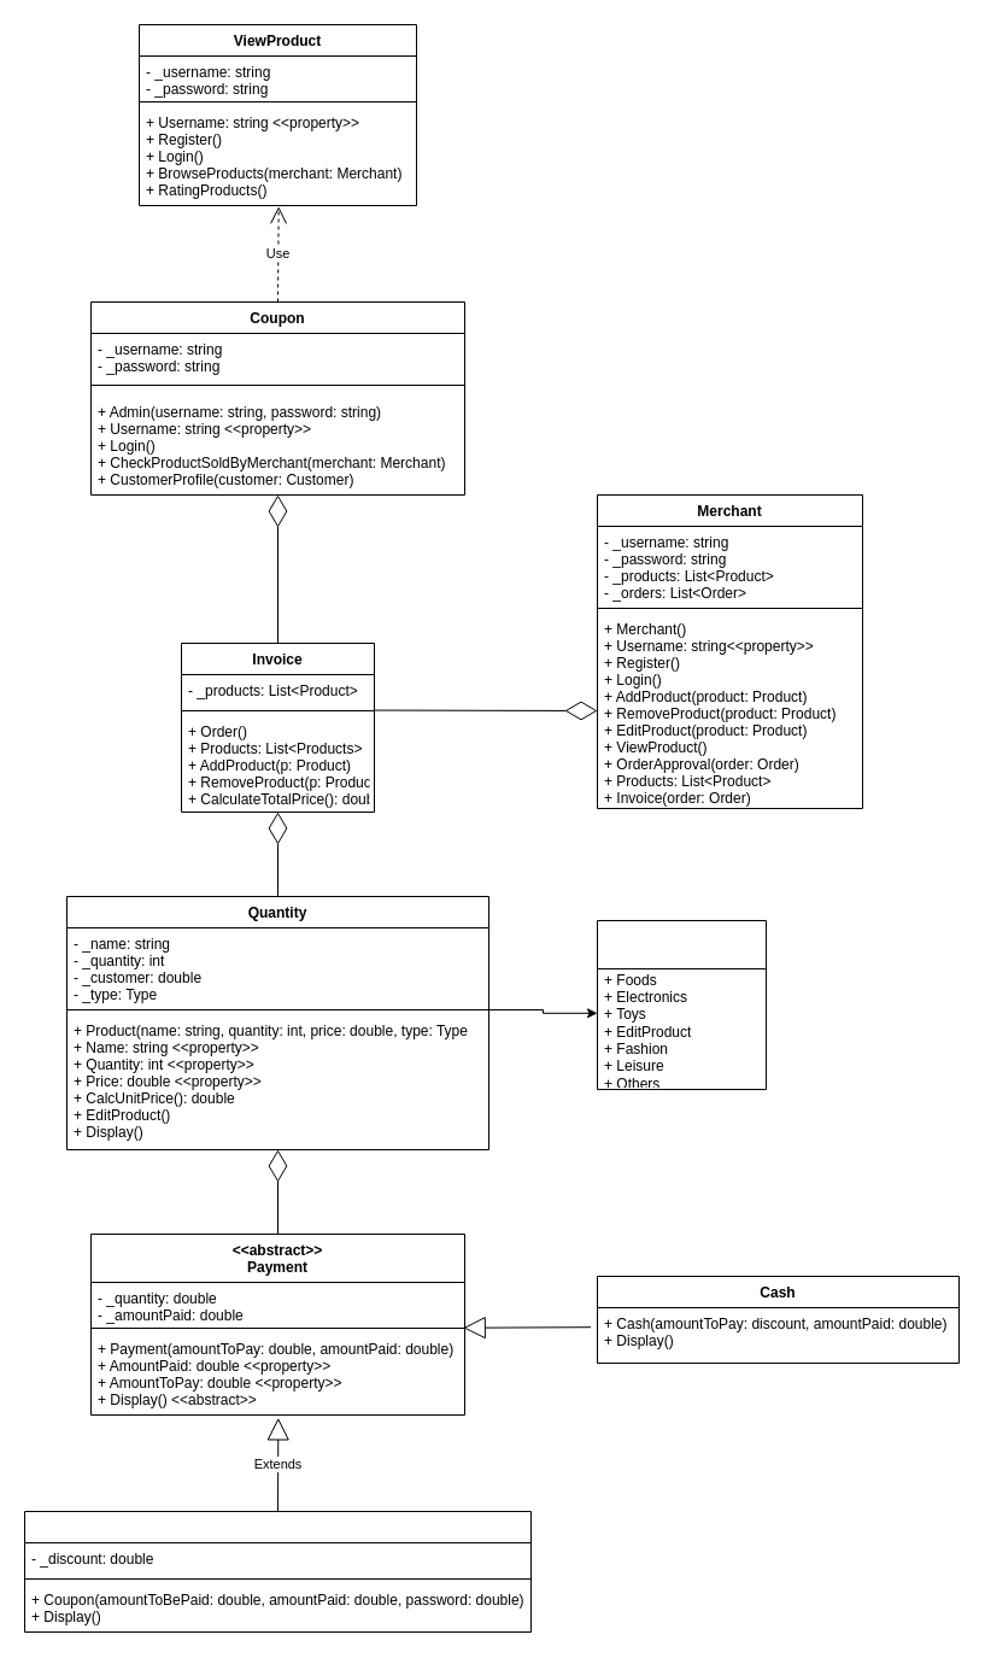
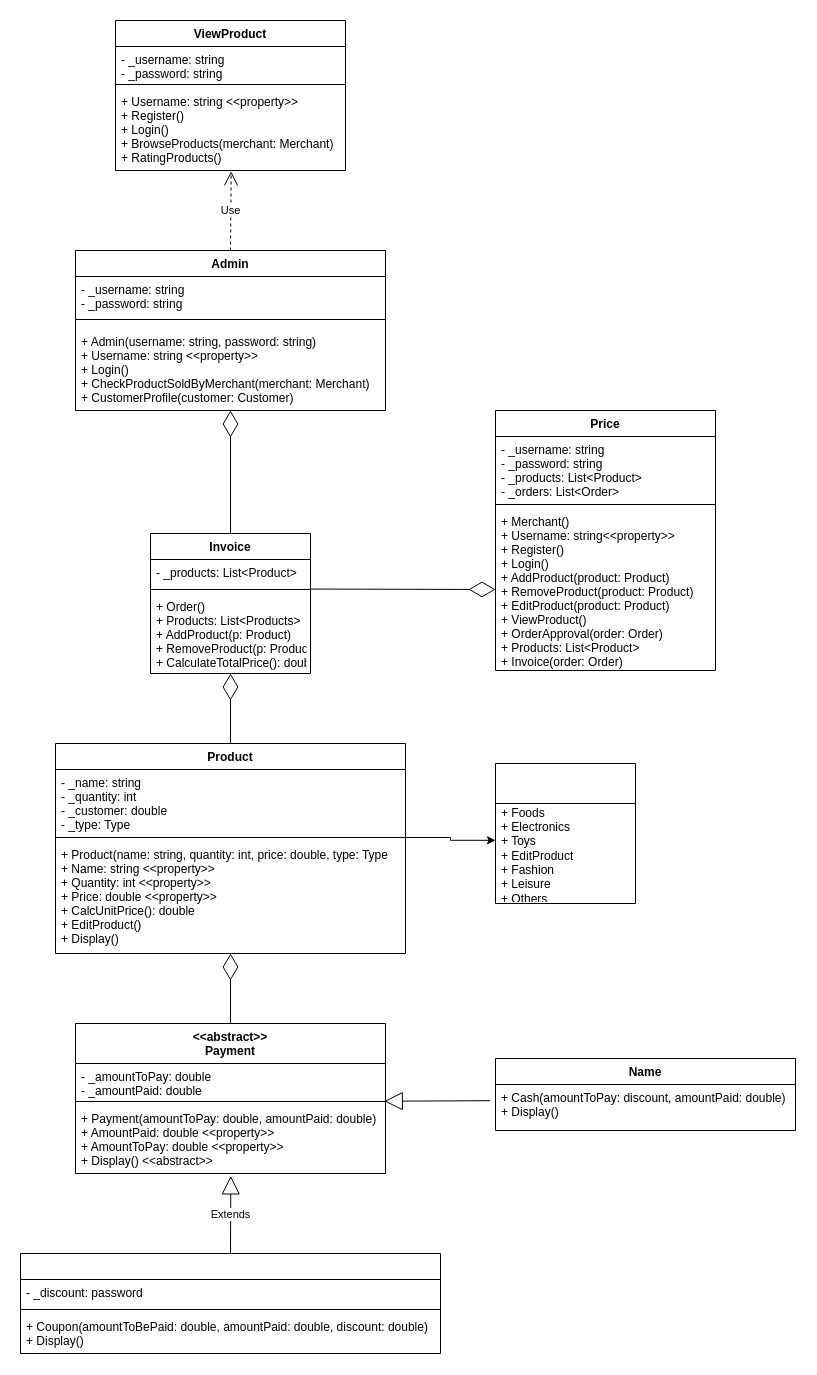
  <mxCell id="0" />
  <mxCell id="1" parent="0" />
- <mxCell id="2" value="Coupon" style="swimlane;fontStyle=1;align=center;verticalAlign=top;childLayout=stackLayout;horizontal=1;startSize=26;horizontalStack=0;resizeParent=1;resizeParentMax=0;resizeLast=0;collapsible=1;marginBottom=0;" parent="1" vertex="1"><mxGeometry x="75" y="250" width="310" height="160" as="geometry" /></mxCell>
+ <mxCell id="2" value="Admin" style="swimlane;fontStyle=1;align=center;verticalAlign=top;childLayout=stackLayout;horizontal=1;startSize=26;horizontalStack=0;resizeParent=1;resizeParentMax=0;resizeLast=0;collapsible=1;marginBottom=0;" parent="1" vertex="1"><mxGeometry x="75" y="250" width="310" height="160" as="geometry" /></mxCell>
  <mxCell id="3" value="- _username: string&#10;- _password: string" style="text;strokeColor=none;fillColor=none;align=left;verticalAlign=top;spacingLeft=4;spacingRight=4;overflow=hidden;rotatable=0;points=[[0,0.5],[1,0.5]];portConstraint=eastwest;" parent="2" vertex="1"><mxGeometry y="26" width="310" height="34" as="geometry" /></mxCell>
  <mxCell id="4" value="" style="line;strokeWidth=1;fillColor=none;align=left;verticalAlign=middle;spacingTop=-1;spacingLeft=3;spacingRight=3;rotatable=0;labelPosition=right;points=[];portConstraint=eastwest;" parent="2" vertex="1"><mxGeometry y="60" width="310" height="18" as="geometry" /></mxCell>
  <mxCell id="5" value="+ Admin(username: string, password: string)&#10;+ Username: string &lt;&lt;property&gt;&gt;&#10;+ Login()&#10;+ CheckProductSoldByMerchant(merchant: Merchant)&#10;+ CustomerProfile(customer: Customer)" style="text;strokeColor=none;fillColor=none;align=left;verticalAlign=top;spacingLeft=4;spacingRight=4;overflow=hidden;rotatable=0;points=[[0,0.5],[1,0.5]];portConstraint=eastwest;" parent="2" vertex="1"><mxGeometry y="78" width="310" height="82" as="geometry" /></mxCell>
- <mxCell id="6" value="Cash" style="swimlane;fontStyle=1;align=center;verticalAlign=top;childLayout=stackLayout;horizontal=1;startSize=26;horizontalStack=0;resizeParent=1;resizeParentMax=0;resizeLast=0;collapsible=1;marginBottom=0;" parent="1" vertex="1"><mxGeometry x="495" y="1058" width="300" height="72" as="geometry" /></mxCell>
+ <mxCell id="6" value="Name" style="swimlane;fontStyle=1;align=center;verticalAlign=top;childLayout=stackLayout;horizontal=1;startSize=26;horizontalStack=0;resizeParent=1;resizeParentMax=0;resizeLast=0;collapsible=1;marginBottom=0;" parent="1" vertex="1"><mxGeometry x="495" y="1058" width="300" height="72" as="geometry" /></mxCell>
  <mxCell id="7" value="+ Cash(amountToPay: discount, amountPaid: double)&#10;+ Display()" style="text;strokeColor=none;fillColor=none;align=left;verticalAlign=top;spacingLeft=4;spacingRight=4;overflow=hidden;rotatable=0;points=[[0,0.5],[1,0.5]];portConstraint=eastwest;" parent="6" vertex="1"><mxGeometry y="26" width="300" height="46" as="geometry" /></mxCell>
  <mxCell id="8" value=" " style="swimlane;fontStyle=1;align=center;verticalAlign=top;childLayout=stackLayout;horizontal=1;startSize=26;horizontalStack=0;resizeParent=1;resizeParentMax=0;resizeLast=0;collapsible=1;marginBottom=0;" parent="1" vertex="1"><mxGeometry x="20" y="1253" width="420" height="100" as="geometry" /></mxCell>
- <mxCell id="9" value="- _discount: double" style="text;strokeColor=none;fillColor=none;align=left;verticalAlign=top;spacingLeft=4;spacingRight=4;overflow=hidden;rotatable=0;points=[[0,0.5],[1,0.5]];portConstraint=eastwest;" parent="8" vertex="1"><mxGeometry y="26" width="420" height="26" as="geometry" /></mxCell>
+ <mxCell id="9" value="- _discount: password" style="text;strokeColor=none;fillColor=none;align=left;verticalAlign=top;spacingLeft=4;spacingRight=4;overflow=hidden;rotatable=0;points=[[0,0.5],[1,0.5]];portConstraint=eastwest;" parent="8" vertex="1"><mxGeometry y="26" width="420" height="26" as="geometry" /></mxCell>
  <mxCell id="10" value="" style="line;strokeWidth=1;fillColor=none;align=left;verticalAlign=middle;spacingTop=-1;spacingLeft=3;spacingRight=3;rotatable=0;labelPosition=right;points=[];portConstraint=eastwest;" parent="8" vertex="1"><mxGeometry y="52" width="420" height="8" as="geometry" /></mxCell>
- <mxCell id="11" value="+ Coupon(amountToBePaid: double, amountPaid: double, password: double)&#10;+ Display()" style="text;strokeColor=none;fillColor=none;align=left;verticalAlign=top;spacingLeft=4;spacingRight=4;overflow=hidden;rotatable=0;points=[[0,0.5],[1,0.5]];portConstraint=eastwest;" parent="8" vertex="1"><mxGeometry y="60" width="420" height="40" as="geometry" /></mxCell>
+ <mxCell id="11" value="+ Coupon(amountToBePaid: double, amountPaid: double, discount: double)&#10;+ Display()" style="text;strokeColor=none;fillColor=none;align=left;verticalAlign=top;spacingLeft=4;spacingRight=4;overflow=hidden;rotatable=0;points=[[0,0.5],[1,0.5]];portConstraint=eastwest;" parent="8" vertex="1"><mxGeometry y="60" width="420" height="40" as="geometry" /></mxCell>
  <mxCell id="12" value="ViewProduct" style="swimlane;fontStyle=1;align=center;verticalAlign=top;childLayout=stackLayout;horizontal=1;startSize=26;horizontalStack=0;resizeParent=1;resizeParentMax=0;resizeLast=0;collapsible=1;marginBottom=0;" parent="1" vertex="1"><mxGeometry x="115" y="20" width="230" height="150" as="geometry" /></mxCell>
  <mxCell id="13" value="- _username: string&#10;- _password: string" style="text;strokeColor=none;fillColor=none;align=left;verticalAlign=top;spacingLeft=4;spacingRight=4;overflow=hidden;rotatable=0;points=[[0,0.5],[1,0.5]];portConstraint=eastwest;" parent="12" vertex="1"><mxGeometry y="26" width="230" height="34" as="geometry" /></mxCell>
  <mxCell id="14" value="" style="line;strokeWidth=1;fillColor=none;align=left;verticalAlign=middle;spacingTop=-1;spacingLeft=3;spacingRight=3;rotatable=0;labelPosition=right;points=[];portConstraint=eastwest;" parent="12" vertex="1"><mxGeometry y="60" width="230" height="8" as="geometry" /></mxCell>
  <mxCell id="15" value="+ Username: string &lt;&lt;property&gt;&gt;&#10;+ Register()&#10;+ Login()&#10;+ BrowseProducts(merchant: Merchant)&#10;+ RatingProducts()" style="text;strokeColor=none;fillColor=none;align=left;verticalAlign=top;spacingLeft=4;spacingRight=4;overflow=hidden;rotatable=0;points=[[0,0.5],[1,0.5]];portConstraint=eastwest;" parent="12" vertex="1"><mxGeometry y="68" width="230" height="82" as="geometry" /></mxCell>
- <mxCell id="16" value="Merchant" style="swimlane;fontStyle=1;align=center;verticalAlign=top;childLayout=stackLayout;horizontal=1;startSize=26;horizontalStack=0;resizeParent=1;resizeParentMax=0;resizeLast=0;collapsible=1;marginBottom=0;" parent="1" vertex="1"><mxGeometry x="495" y="410" width="220" height="260" as="geometry" /></mxCell>
+ <mxCell id="16" value="Price" style="swimlane;fontStyle=1;align=center;verticalAlign=top;childLayout=stackLayout;horizontal=1;startSize=26;horizontalStack=0;resizeParent=1;resizeParentMax=0;resizeLast=0;collapsible=1;marginBottom=0;" parent="1" vertex="1"><mxGeometry x="495" y="410" width="220" height="260" as="geometry" /></mxCell>
  <mxCell id="17" value="- _username: string&#10;- _password: string&#10;- _products: List&lt;Product&gt;&#10;- _orders: List&lt;Order&gt;&#10;" style="text;strokeColor=none;fillColor=none;align=left;verticalAlign=top;spacingLeft=4;spacingRight=4;overflow=hidden;rotatable=0;points=[[0,0.5],[1,0.5]];portConstraint=eastwest;" parent="16" vertex="1"><mxGeometry y="26" width="220" height="64" as="geometry" /></mxCell>
  <mxCell id="18" value="" style="line;strokeWidth=1;fillColor=none;align=left;verticalAlign=middle;spacingTop=-1;spacingLeft=3;spacingRight=3;rotatable=0;labelPosition=right;points=[];portConstraint=eastwest;" parent="16" vertex="1"><mxGeometry y="90" width="220" height="8" as="geometry" /></mxCell>
  <mxCell id="19" value="+ Merchant()&#10;+ Username: string&lt;&lt;property&gt;&gt;&#10;+ Register()&#10;+ Login()&#10;+ AddProduct(product: Product)&#10;+ RemoveProduct(product: Product)&#10;+ EditProduct(product: Product)&#10;+ ViewProduct()&#10;+ OrderApproval(order: Order)&#10;+ Products: List&lt;Product&gt;&#10;+ Invoice(order: Order)" style="text;strokeColor=none;fillColor=none;align=left;verticalAlign=top;spacingLeft=4;spacingRight=4;overflow=hidden;rotatable=0;points=[[0,0.5],[1,0.5]];portConstraint=eastwest;" parent="16" vertex="1"><mxGeometry y="98" width="220" height="162" as="geometry" /></mxCell>
  <mxCell id="20" value="Invoice" style="swimlane;fontStyle=1;align=center;verticalAlign=top;childLayout=stackLayout;horizontal=1;startSize=26;horizontalStack=0;resizeParent=1;resizeParentMax=0;resizeLast=0;collapsible=1;marginBottom=0;" parent="1" vertex="1"><mxGeometry x="150" y="533" width="160" height="140" as="geometry" /></mxCell>
  <mxCell id="21" value="- _products: List&lt;Product&gt;&#10;" style="text;strokeColor=none;fillColor=none;align=left;verticalAlign=top;spacingLeft=4;spacingRight=4;overflow=hidden;rotatable=0;points=[[0,0.5],[1,0.5]];portConstraint=eastwest;" parent="20" vertex="1"><mxGeometry y="26" width="160" height="26" as="geometry" /></mxCell>
  <mxCell id="22" value="" style="line;strokeWidth=1;fillColor=none;align=left;verticalAlign=middle;spacingTop=-1;spacingLeft=3;spacingRight=3;rotatable=0;labelPosition=right;points=[];portConstraint=eastwest;" parent="20" vertex="1"><mxGeometry y="52" width="160" height="8" as="geometry" /></mxCell>
  <mxCell id="23" value="+ Order()&#10;+ Products: List&lt;Products&gt;&#10;+ AddProduct(p: Product)&#10;+ RemoveProduct(p: Product)&#10;+ CalculateTotalPrice(): double" style="text;strokeColor=none;fillColor=none;align=left;verticalAlign=top;spacingLeft=4;spacingRight=4;overflow=hidden;rotatable=0;points=[[0,0.5],[1,0.5]];portConstraint=eastwest;" parent="20" vertex="1"><mxGeometry y="60" width="160" height="80" as="geometry" /></mxCell>
  <mxCell id="24" value="&lt;&lt;abstract&gt;&gt;&#10;Payment" style="swimlane;fontStyle=1;align=center;verticalAlign=top;childLayout=stackLayout;horizontal=1;startSize=40;horizontalStack=0;resizeParent=1;resizeParentMax=0;resizeLast=0;collapsible=1;marginBottom=0;" parent="1" vertex="1"><mxGeometry x="75" y="1023" width="310" height="150" as="geometry" /></mxCell>
- <mxCell id="25" value="- _quantity: double&#10;- _amountPaid: double" style="text;strokeColor=none;fillColor=none;align=left;verticalAlign=top;spacingLeft=4;spacingRight=4;overflow=hidden;rotatable=0;points=[[0,0.5],[1,0.5]];portConstraint=eastwest;" parent="24" vertex="1"><mxGeometry y="40" width="310" height="34" as="geometry" /></mxCell>
+ <mxCell id="25" value="- _amountToPay: double&#10;- _amountPaid: double" style="text;strokeColor=none;fillColor=none;align=left;verticalAlign=top;spacingLeft=4;spacingRight=4;overflow=hidden;rotatable=0;points=[[0,0.5],[1,0.5]];portConstraint=eastwest;" parent="24" vertex="1"><mxGeometry y="40" width="310" height="34" as="geometry" /></mxCell>
  <mxCell id="26" value="" style="line;strokeWidth=1;fillColor=none;align=left;verticalAlign=middle;spacingTop=-1;spacingLeft=3;spacingRight=3;rotatable=0;labelPosition=right;points=[];portConstraint=eastwest;" parent="24" vertex="1"><mxGeometry y="74" width="310" height="8" as="geometry" /></mxCell>
  <mxCell id="27" value="+ Payment(amountToPay: double, amountPaid: double)&#10;+ AmountPaid: double &lt;&lt;property&gt;&gt;&#10;+ AmountToPay: double &lt;&lt;property&gt;&gt;&#10;+ Display() &lt;&lt;abstract&gt;&gt;" style="text;strokeColor=none;fillColor=none;align=left;verticalAlign=top;spacingLeft=4;spacingRight=4;overflow=hidden;rotatable=0;points=[[0,0.5],[1,0.5]];portConstraint=eastwest;" parent="24" vertex="1"><mxGeometry y="82" width="310" height="68" as="geometry" /></mxCell>
- <mxCell id="28" value="Quantity" style="swimlane;fontStyle=1;align=center;verticalAlign=top;childLayout=stackLayout;horizontal=1;startSize=26;horizontalStack=0;resizeParent=1;resizeParentMax=0;resizeLast=0;collapsible=1;marginBottom=0;" parent="1" vertex="1"><mxGeometry x="55" y="743" width="350" height="210" as="geometry" /></mxCell>
+ <mxCell id="28" value="Product" style="swimlane;fontStyle=1;align=center;verticalAlign=top;childLayout=stackLayout;horizontal=1;startSize=26;horizontalStack=0;resizeParent=1;resizeParentMax=0;resizeLast=0;collapsible=1;marginBottom=0;" parent="1" vertex="1"><mxGeometry x="55" y="743" width="350" height="210" as="geometry" /></mxCell>
  <mxCell id="29" value="- _name: string&#10;- _quantity: int&#10;- _customer: double&#10;- _type: Type" style="text;strokeColor=none;fillColor=none;align=left;verticalAlign=top;spacingLeft=4;spacingRight=4;overflow=hidden;rotatable=0;points=[[0,0.5],[1,0.5]];portConstraint=eastwest;" parent="28" vertex="1"><mxGeometry y="26" width="350" height="64" as="geometry" /></mxCell>
  <mxCell id="30" value="" style="line;strokeWidth=1;fillColor=none;align=left;verticalAlign=middle;spacingTop=-1;spacingLeft=3;spacingRight=3;rotatable=0;labelPosition=right;points=[];portConstraint=eastwest;" parent="28" vertex="1"><mxGeometry y="90" width="350" height="8" as="geometry" /></mxCell>
  <mxCell id="31" value="+ Product(name: string, quantity: int, price: double, type: Type &#10;+ Name: string &lt;&lt;property&gt;&gt;&#10;+ Quantity: int &lt;&lt;property&gt;&gt;&#10;+ Price: double &lt;&lt;property&gt;&gt;&#10;+ CalcUnitPrice(): double&#10;+ EditProduct()&#10;+ Display()&#10;" style="text;strokeColor=none;fillColor=none;align=left;verticalAlign=top;spacingLeft=4;spacingRight=4;overflow=hidden;rotatable=0;points=[[0,0.5],[1,0.5]];portConstraint=eastwest;" parent="28" vertex="1"><mxGeometry y="98" width="350" height="112" as="geometry" /></mxCell>
  <mxCell id="32" value="&amp;nbsp;" style="swimlane;fontStyle=0;align=center;verticalAlign=top;childLayout=stackLayout;horizontal=1;startSize=40;horizontalStack=0;resizeParent=1;resizeParentMax=0;resizeLast=0;collapsible=0;marginBottom=0;html=1;" parent="1" vertex="1"><mxGeometry x="495" y="763" width="140" height="140" as="geometry" /></mxCell>
  <mxCell id="33" value="+ Foods&lt;br&gt;+ Electronics&lt;br&gt;+ Toys&lt;br&gt;+ EditProduct&lt;br&gt;+ Fashion&lt;br&gt;+ Leisure&lt;br&gt;+ Others" style="text;html=1;strokeColor=none;fillColor=none;align=left;verticalAlign=middle;spacingLeft=4;spacingRight=4;overflow=hidden;rotatable=0;points=[[0,0.5],[1,0.5]];portConstraint=eastwest;" parent="32" vertex="1"><mxGeometry y="40" width="140" height="100" as="geometry" /></mxCell>
  <mxCell id="34" style="edgeStyle=orthogonalEdgeStyle;rounded=0;orthogonalLoop=1;jettySize=auto;html=1;entryX=0;entryY=0.368;entryDx=0;entryDy=0;entryPerimeter=0;" parent="1" source="30" target="33" edge="1"><mxGeometry relative="1" as="geometry"><mxPoint x="415" y="843" as="sourcePoint" /></mxGeometry></mxCell>
  <mxCell id="35" value="" style="endArrow=diamondThin;endFill=0;endSize=24;html=1;exitX=0.5;exitY=0;exitDx=0;exitDy=0;" parent="1" source="28" target="23" edge="1"><mxGeometry width="160" relative="1" as="geometry"><mxPoint x="-15" y="523" as="sourcePoint" /><mxPoint x="145" y="523" as="targetPoint" /><Array as="points" /></mxGeometry></mxCell>
  <mxCell id="36" value="&amp;nbsp;" style="endArrow=block;endSize=16;endFill=0;html=1;entryX=0.996;entryY=0.467;entryDx=0;entryDy=0;entryPerimeter=0;exitX=-0.018;exitY=0.352;exitDx=0;exitDy=0;exitPerimeter=0;" parent="1" source="7" target="26" edge="1"><mxGeometry x="-0.16" y="-27" width="160" relative="1" as="geometry"><mxPoint x="-10" y="1233" as="sourcePoint" /><mxPoint x="150" y="1233" as="targetPoint" /><mxPoint as="offset" /></mxGeometry></mxCell>
  <mxCell id="37" value="Extends" style="endArrow=block;endSize=16;endFill=0;html=1;entryX=0.501;entryY=1.035;entryDx=0;entryDy=0;entryPerimeter=0;exitX=0.5;exitY=0;exitDx=0;exitDy=0;" parent="1" source="8" target="27" edge="1"><mxGeometry width="160" relative="1" as="geometry"><mxPoint x="-10" y="1233" as="sourcePoint" /><mxPoint x="150" y="1233" as="targetPoint" /></mxGeometry></mxCell>
  <mxCell id="38" value="Use" style="endArrow=open;endSize=12;dashed=1;html=1;entryX=0.503;entryY=1.01;entryDx=0;entryDy=0;entryPerimeter=0;exitX=0.5;exitY=0;exitDx=0;exitDy=0;" parent="1" target="15" edge="1" source="2"><mxGeometry width="160" relative="1" as="geometry"><mxPoint x="-25" y="70" as="sourcePoint" /><mxPoint x="5" y="150" as="targetPoint" /></mxGeometry></mxCell>
  <mxCell id="39" value="" style="endArrow=diamondThin;endFill=0;endSize=24;html=1;exitX=0.5;exitY=0;exitDx=0;exitDy=0;" parent="1" source="24" target="31" edge="1"><mxGeometry width="160" relative="1" as="geometry"><mxPoint x="25" y="943" as="sourcePoint" /><mxPoint x="185" y="943" as="targetPoint" /></mxGeometry></mxCell>
  <mxCell id="40" value="" style="endArrow=diamondThin;endFill=0;endSize=24;html=1;entryX=0;entryY=0.5;entryDx=0;entryDy=0;exitX=0.998;exitY=0.445;exitDx=0;exitDy=0;exitPerimeter=0;" parent="1" target="19" edge="1" source="22"><mxGeometry width="160" relative="1" as="geometry"><mxPoint x="-165" y="303" as="sourcePoint" /><mxPoint x="5" y="303" as="targetPoint" /></mxGeometry></mxCell>
  <mxCell id="41" value="&amp;nbsp;" style="endArrow=diamondThin;endFill=0;endSize=24;html=1;exitX=0.5;exitY=0;exitDx=0;exitDy=0;" parent="1" source="20" target="5" edge="1"><mxGeometry x="-0.158" y="-105" width="160" relative="1" as="geometry"><mxPoint x="25" y="243" as="sourcePoint" /><mxPoint x="185" y="243" as="targetPoint" /><mxPoint as="offset" /></mxGeometry></mxCell>
